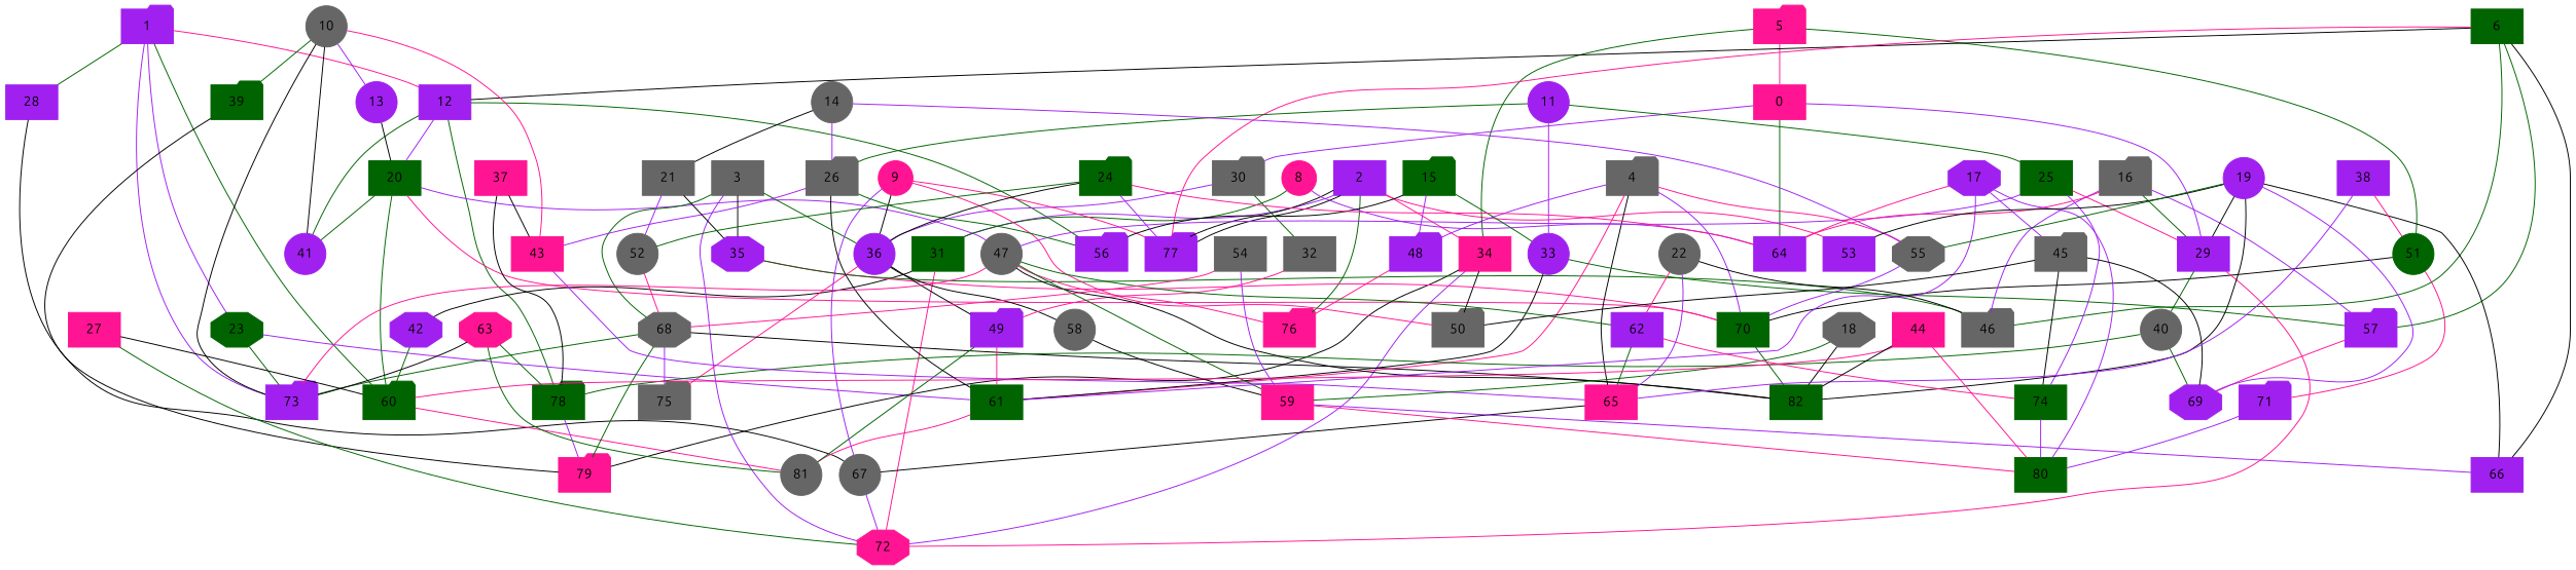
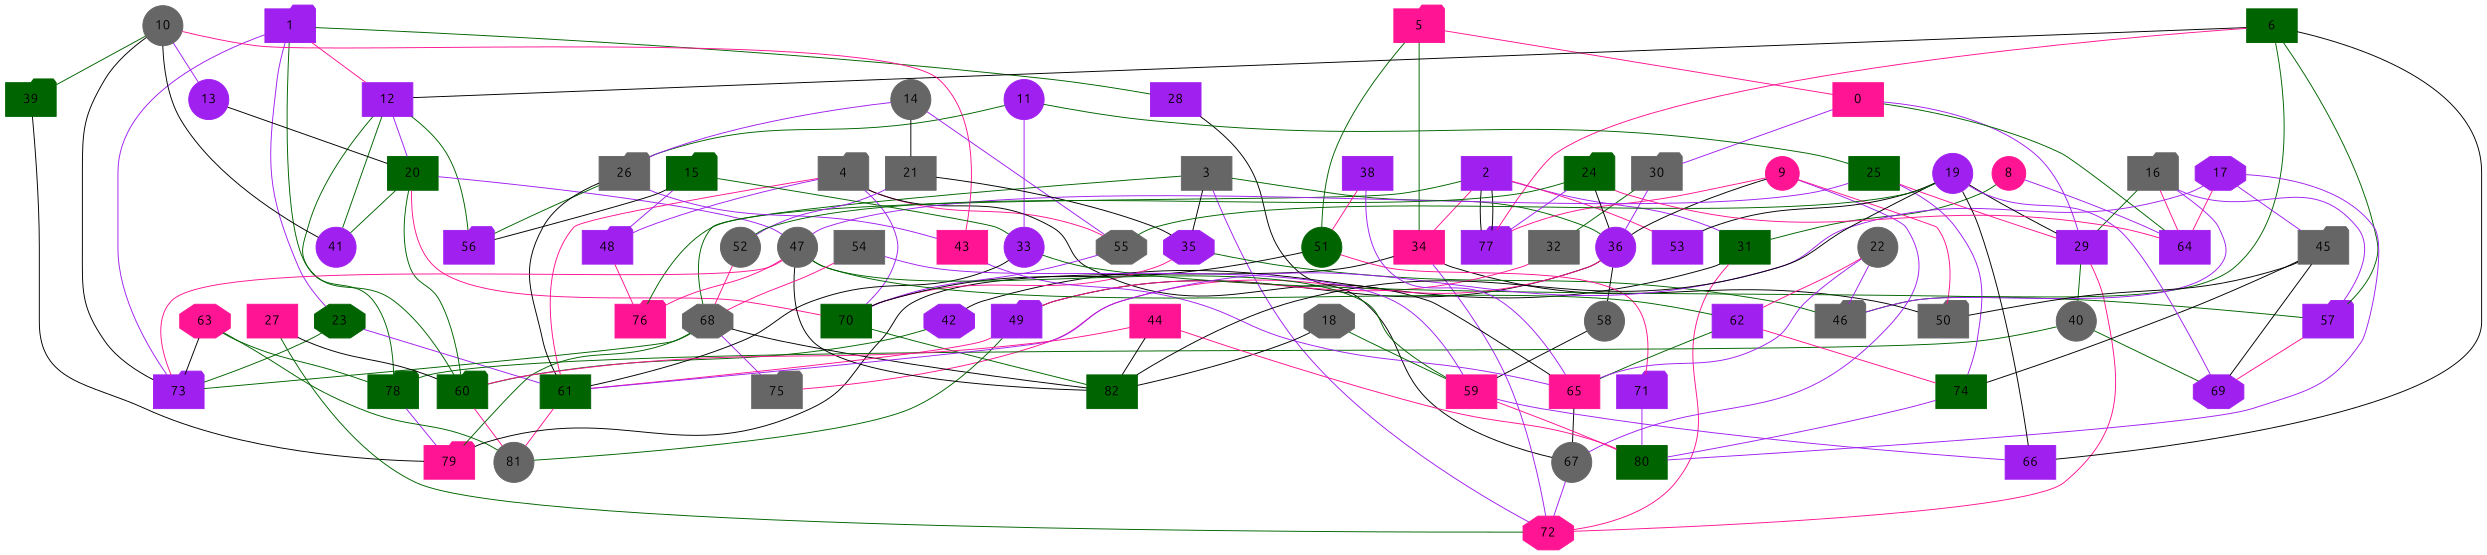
  graph {
    fontname=Ubuntu
    node [color=purple fontname=Ubuntu shape=box style=filled]
    edge [color=purple fontname=Ubuntu]
    1 [shape=folder]
    12
    23 [color=darkgreen shape=octagon]
    28
    60 [color=darkgreen shape=folder]
    73 [shape=folder]
    41 [shape=circle]
    20 [color=darkgreen]
    56 [shape=folder]
    78 [color=darkgreen shape=folder]
    61 [color=darkgreen]
    67 [color=gray40 shape=circle]
    81 [color=gray40 shape=circle]
    31 [color=darkgreen]
    2
    34 [color=deeppink]
    53
    76 [color=deeppink shape=folder]
    77 [shape=folder]
    72 [color=deeppink shape=octagon]
    42 [shape=octagon]
    50 [color=gray40 shape=folder]
    79 [color=deeppink shape=folder]
    3 [color=gray40]
    35 [shape=octagon]
    36 [shape=circle]
    68 [color=gray40 shape=octagon]
    70 [color=darkgreen]
    46 [color=gray40 shape=folder]
    49 [shape=folder]
    58 [color=gray40 shape=circle]
    75 [color=gray40 shape=folder]
    82 [color=darkgreen]
    4 [color=gray40 shape=folder]
    48 [shape=folder]
    55 [color=gray40 shape=octagon]
    65 [color=deeppink]
    5 [color=deeppink shape=folder]
    n39 [color=deeppink label=0]
    51 [color=darkgreen shape=circle]
    29
    30 [color=gray40 shape=folder]
    64
    71 [shape=folder]
    6 [color=darkgreen]
    57 [shape=folder]
    66
    69 [shape=octagon]
    40 [color=gray40 shape=circle]
    32 [color=gray40]
    8 [color=deeppink shape=circle]
    9 [color=deeppink shape=circle]
    10 [color=gray40 shape=circle]
    13 [shape=circle]
    39 [color=darkgreen shape=folder]
    43 [color=deeppink]
    11 [shape=circle]
    25 [color=darkgreen]
    26 [color=gray40 shape=folder]
    33 [shape=circle]
    47 [color=gray40 shape=circle]
    74 [color=darkgreen]
    14 [color=gray40 shape=circle]
    21 [color=gray40]
    52 [color=gray40 shape=circle]
    15 [color=darkgreen shape=folder]
    16 [color=gray40 shape=folder]
    17 [shape=octagon]
    45 [color=gray40 shape=folder]
    80 [color=darkgreen]
    18 [color=gray40 shape=octagon]
    59 [color=deeppink]
    19 [shape=circle]
    62
    22 [color=gray40 shape=circle]
    24 [color=darkgreen shape=folder]
    27 [color=deeppink]
-   37 [color=deeppink]
    38
    54 [color=gray40]
    44 [color=deeppink]
    63 [color=deeppink shape=octagon]
    1 -- 12 [color=deeppink]
    1 -- 23
    1 -- 28 [color=darkgreen]
    1 -- 60 [color=darkgreen]
    1 -- 73
    12 -- 41 [color=darkgreen]
    12 -- 20
    12 -- 56 [color=darkgreen]
    12 -- 78 [color=darkgreen]
    23 -- 73 [color=darkgreen]
    23 -- 61
    28 -- 67 [color=black]
    60 -- 81 [color=deeppink]
    20 -- 60 [color=darkgreen]
    20 -- 41 [color=darkgreen]
    20 -- 70 [color=deeppink]
    20 -- 47
    78 -- 79
    61 -- 81 [color=deeppink]
    67 -- 72
    31 -- 72 [color=deeppink]
    31 -- 42 [color=black]
    2 -- 31
    2 -- 34 [color=deeppink]
    2 -- 53 [color=deeppink]
    2 -- 76 [color=darkgreen]
    2 -- 77 [color=black]
    2 -- 77 [color=black]
    34 -- 72
    34 -- 50 [color=black]
    34 -- 79 [color=black]
    42 -- 60 [color=darkgreen]
    3 -- 72
    3 -- 35 [color=black]
    3 -- 36 [color=darkgreen]
    3 -- 68 [color=darkgreen]
    35 -- 70 [color=deeppink]
    35 -- 46 [color=darkgreen]
    36 -- 49 [color=black]
    36 -- 58 [color=black]
    36 -- 75 [color=deeppink]
    68 -- 73 [color=darkgreen]
    68 -- 79 [color=darkgreen]
    68 -- 75
    68 -- 82 [color=black]
    70 -- 82 [color=darkgreen]
    49 -- 61 [color=deeppink]
    49 -- 81 [color=darkgreen]
    58 -- 59 [color=black]
    4 -- 61 [color=deeppink]
    4 -- 70
    4 -- 48
    4 -- 55 [color=deeppink]
    4 -- 65 [color=black]
    48 -- 76 [color=deeppink]
    55 -- 70
    65 -- 67 [color=black]
    5 -- 34 [color=darkgreen]
    5 -- n39 [color=deeppink]
    5 -- 51 [color=darkgreen]
    n39 -- 29
    n39 -- 30
    n39 -- 64 [color=darkgreen]
    51 -- 70 [color=black]
    51 -- 71 [color=deeppink]
    29 -- 72 [color=deeppink]
    29 -- 40 [color=darkgreen]
    30 -- 36
    30 -- 32 [color=darkgreen]
    71 -- 80
    6 -- 12 [color=black]
    6 -- 77 [color=deeppink]
    6 -- 46 [color=darkgreen]
    6 -- 57 [color=darkgreen]
    6 -- 66 [color=black]
    57 -- 69 [color=deeppink]
    40 -- 78 [color=darkgreen]
    40 -- 69 [color=darkgreen]
    32 -- 49 [color=deeppink]
    8 -- 31 [color=darkgreen]
    8 -- 64
    9 -- 67
    9 -- 77 [color=deeppink]
    9 -- 50 [color=deeppink]
    9 -- 36 [color=black]
    10 -- 73 [color=black]
    10 -- 41 [color=black]
    10 -- 13
    10 -- 39 [color=darkgreen]
    10 -- 43 [color=deeppink]
    13 -- 20 [color=black]
    39 -- 79 [color=black]
    43 -- 65
    11 -- 25 [color=darkgreen]
    11 -- 26 [color=darkgreen]
    11 -- 33
    25 -- 29 [color=deeppink]
    25 -- 47
    25 -- 74
    26 -- 56 [color=darkgreen]
    26 -- 61 [color=black]
    26 -- 43
    33 -- 61 [color=black]
    33 -- 57 [color=darkgreen]
    47 -- 73 [color=deeppink]
    47 -- 76 [color=deeppink]
    47 -- 82 [color=black]
    47 -- 59 [color=darkgreen]
    47 -- 62 [color=darkgreen]
    74 -- 80
    14 -- 55
    14 -- 26
    14 -- 21 [color=black]
    21 -- 35 [color=black]
    21 -- 52
    52 -- 68 [color=deeppink]
    15 -- 56 [color=black]
    15 -- 48
    15 -- 33 [color=darkgreen]
    16 -- 46
    16 -- 29 [color=darkgreen]
    16 -- 64 [color=deeppink]
    16 -- 57
    17 -- 61
    17 -- 64 [color=deeppink]
    17 -- 45
    17 -- 80
    45 -- 50 [color=black]
    45 -- 69 [color=black]
    45 -- 74 [color=black]
    18 -- 82 [color=black]
    18 -- 59 [color=darkgreen]
    59 -- 66
    59 -- 80 [color=deeppink]
    19 -- 53 [color=black]
    19 -- 82 [color=black]
    19 -- 55 [color=darkgreen]
    19 -- 29 [color=black]
    19 -- 66 [color=black]
    19 -- 69
    62 -- 65 [color=darkgreen]
    62 -- 74 [color=deeppink]
-   22 -- 46 [color=black]
+   22 -- 46
    22 -- 65
    22 -- 62 [color=deeppink]
    24 -- 77
    24 -- 36 [color=black]
    24 -- 64 [color=deeppink]
    24 -- 52 [color=darkgreen]
    27 -- 60 [color=black]
    27 -- 72 [color=darkgreen]
-   37 -- 78 [color=black]
-   37 -- 43 [color=black]
    38 -- 65
    38 -- 51 [color=deeppink]
    54 -- 68 [color=deeppink]
    54 -- 59
    44 -- 60 [color=deeppink]
    44 -- 82 [color=black]
    44 -- 80 [color=deeppink]
    63 -- 73 [color=black]
    63 -- 78 [color=darkgreen]
    63 -- 81 [color=darkgreen]
  }
